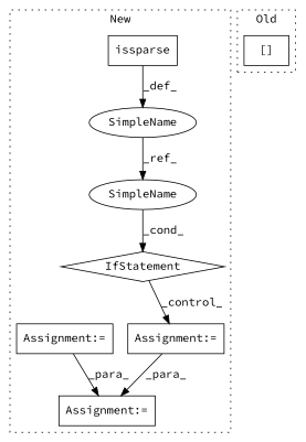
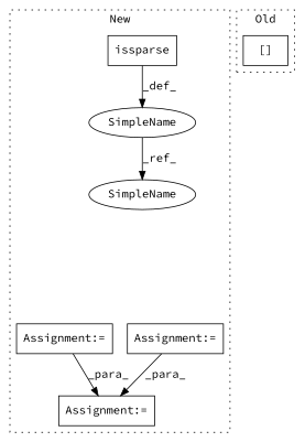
  digraph {
    fontname="Source Code Pro"
    node [a=7 l=1 shape=box fontname="Source Code Pro"]
    edge [fontname="Source Code Pro"]
    n1 [a=32 l="9,1" label=issparse s="4256,4268"]
-   n2 [a=25 l="4,2" label=IfStatement s="4275,4285" shape=diamond]
    n3 [label="Assignment:=" s=4342]
    n4 [a=42 l=6 label=SimpleName s=4236 shape=ellipse]
    n5 [label="Assignment:=" s=4599]
    n6 [l=4 label="Assignment:=" s=3733]
    n7 [a=42 l=6 label=SimpleName s=4279 shape=ellipse]
    n8 [a=2 l="4,1" label="[]" s="3514,3527"]
    subgraph cluster_1 {
      label=New
      style=dotted
      n1
-     n2
      n3
      n4
      n5
      n6
      n7
    }
    subgraph cluster_2 {
      label=Old
      style=dotted
      n8
    }
    n1 -> n4 [label=_def_]
-   n2 -> n3 [label=_control_]
    n3 -> n5 [label=_para_]
    n4 -> n7 [label=_ref_]
    n6 -> n5 [label=_para_]
-   n7 -> n2 [label=_cond_]
  }
